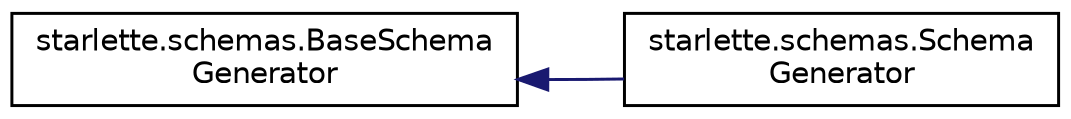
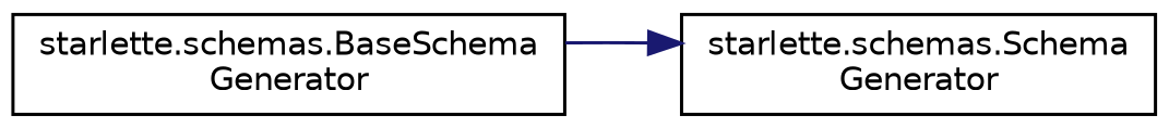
  digraph {
    rankdir=LR
    node [color=black fillcolor=white fontname=Helvetica fontsize=10 shape=record style=filled]
    n1 [height=0.2 label="starlette.schemas.BaseSchema\lGenerator" width=0.4]
    n2 [height=0.2 label="starlette.schemas.Schema\lGenerator" width=0.4]
-   n1 -> n2 [color=midnightblue dir=back fontname=Helvetica fontsize=10 labelfontname=Helvetica labelfontsize=10 style=solid]
+   n2 -> n1 [color=midnightblue dir=back fontname=Helvetica fontsize=10 labelfontname=Helvetica labelfontsize=10 style=solid]
  }
